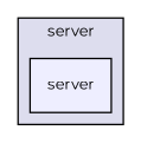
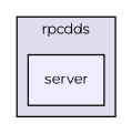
  digraph {
    compound=true
    fontname=Montserrat
    n1 [fillcolor="#eeeeff" fontname=Montserrat fontsize=10 label=server pencolor=black shape=box style=filled]
    subgraph cluster_1 {
      bgcolor="#ddddee"
      fontsize=10
-     label=server
+     label=rpcdds
      pencolor=black
      n1
    }
  }
